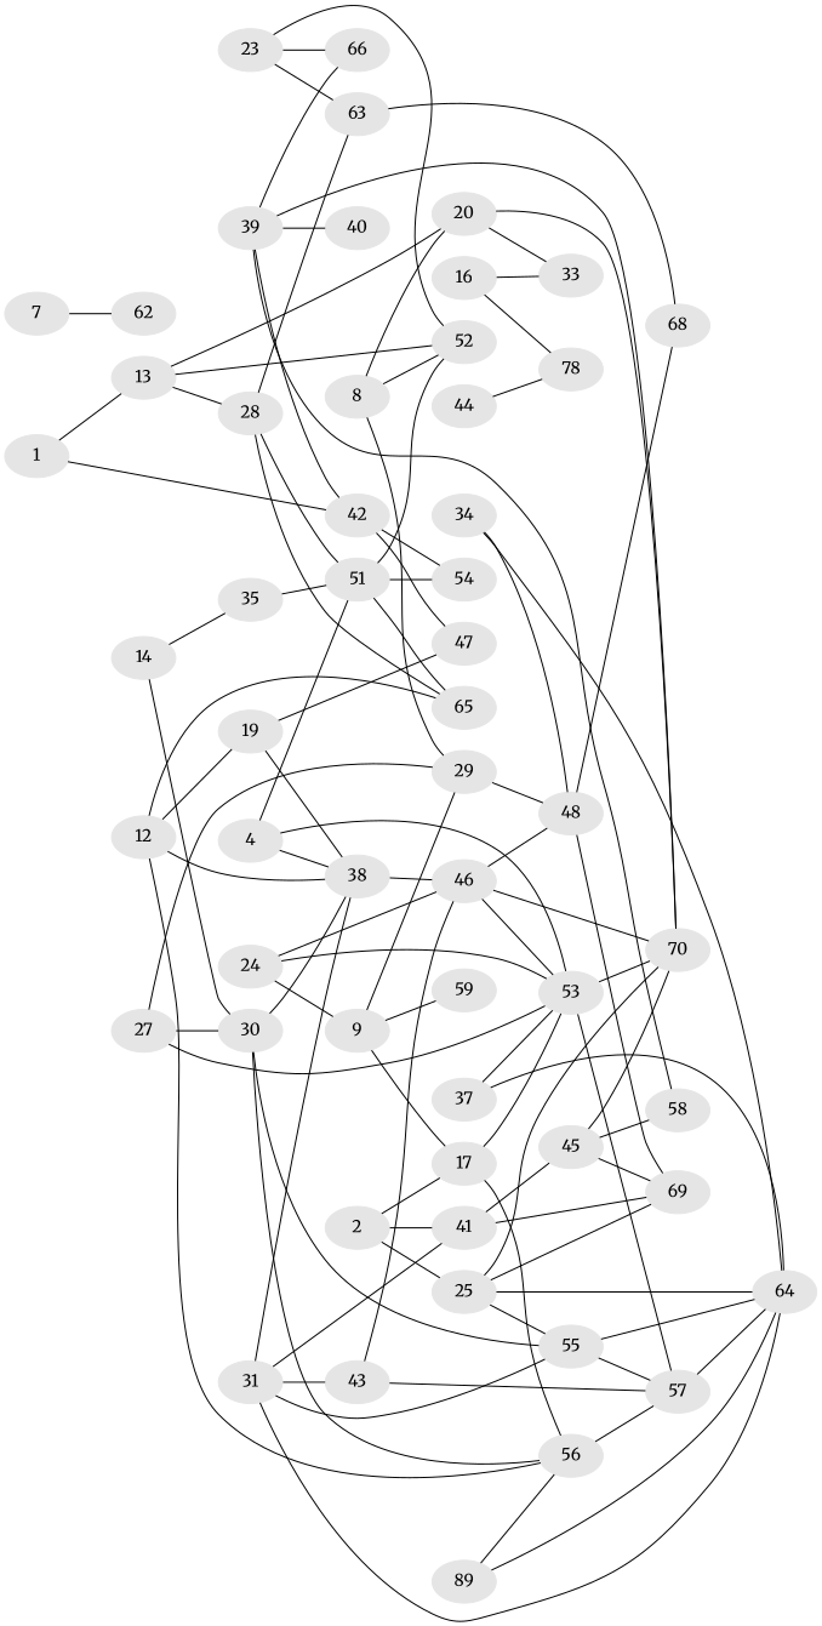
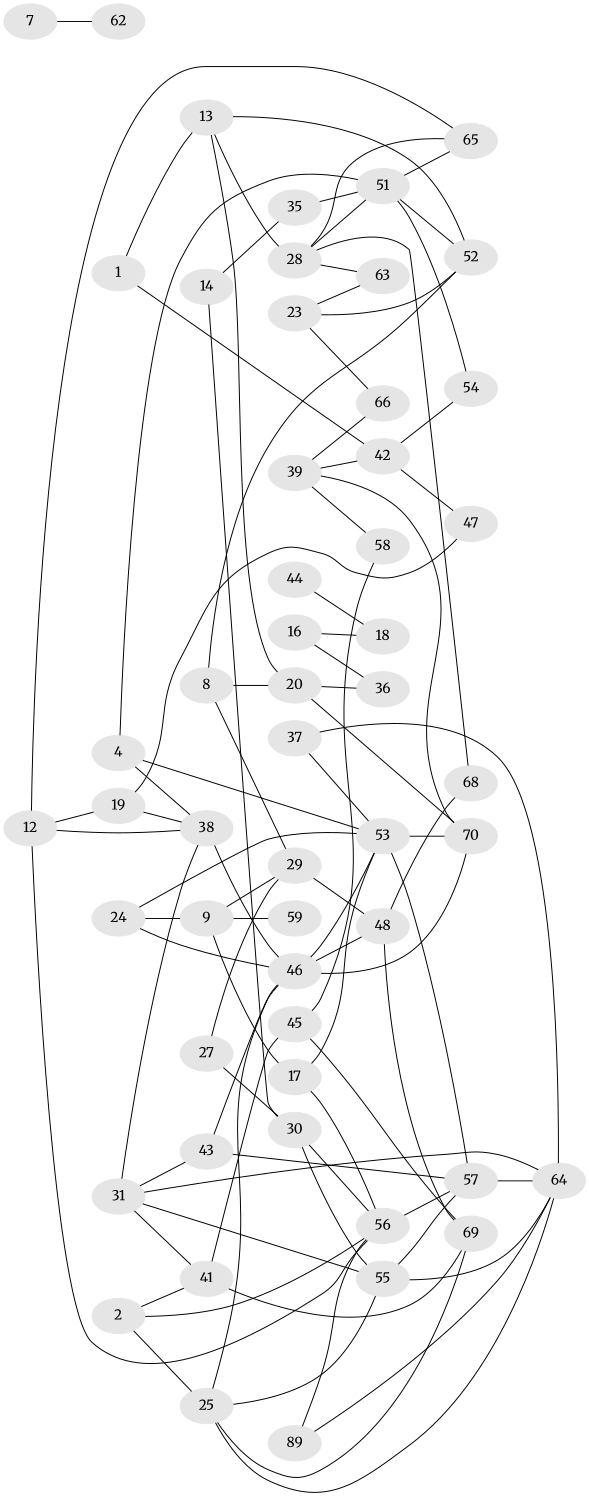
  graph {
    fontname=Merriweather
    rankdir=LR
    node [color=gray90 fontname=Merriweather style=filled]
    edge [fontname=Merriweather weight=1.0]
    1
    13
    42
    20
    52
    28
    47
    54
    2
    25
    41
    56
    70
    55
    64
    69
    45
    57
    4
    38
    51
    53
    46
    65
    7
    62
    8
    29
-   33
+   33 [label=36]
    48
    9
    17
    59
    12
    19
    63
    14
    30
    35
    16
-   18 [label=78]
+   18
    23
    66
    68
    24
    27
    31
    43
    n49 [label=37]
-   34
    39
-   40
    58
    44
    n55 [label=89]
    1 -- 13
    1 -- 42
    13 -- 20
    13 -- 52
    13 -- 28
    42 -- 47
    42 -- 54
    20 -- 70
    20 -- 33
    28 -- 51
    28 -- 65
    28 -- 63
    2 -- 25
    2 -- 41
-   2 -- 17
-   25 -- 70
+   2 -- 56
+   25 -- 46
    25 -- 55
    25 -- 64
    25 -- 69
    41 -- 69
    41 -- 45
    56 -- 57
    55 -- 64
    55 -- 57
-   45 -- 70
    45 -- 69
    45 -- 58
    57 -- 64
    4 -- 38
    4 -- 51
    4 -- 53
    38 -- 46 [weight=2.0]
    51 -- 52
    51 -- 54
    51 -- 65
    53 -- 70
    53 -- 57
    46 -- 70
    46 -- 53
    46 -- 48 [weight=2.0]
    7 -- 62
    8 -- 20
    8 -- 52
    8 -- 29
    29 -- 48
    48 -- 69
    48 -- 68
    9 -- 29
    9 -- 17
    9 -- 59
    17 -- 56
    17 -- 53 [weight=2.0]
    12 -- 56
    12 -- 38
    12 -- 65
    12 -- 19
    19 -- 47
    19 -- 38
-   63 -- 68
+   28 -- 68
    14 -- 30
    14 -- 35
    30 -- 56
    30 -- 55
-   30 -- 38
    35 -- 51
    16 -- 33
    16 -- 18
    23 -- 52
    23 -- 63
    23 -- 66
    24 -- 53
    24 -- 46
    24 -- 9
-   27 -- 53
    27 -- 29
    27 -- 30
    31 -- 41
    31 -- 55
    31 -- 64
    31 -- 38
    31 -- 43
    43 -- 57
    43 -- 46
    n49 -- 64 [weight=2.0]
    n49 -- 53 [weight=2.0]
-   34 -- 64 [weight=2.0]
-   34 -- 48
    39 -- 42
    39 -- 70
    39 -- 66
-   39 -- 40
    39 -- 58
    44 -- 18
    n55 -- 56
    n55 -- 64
  }
